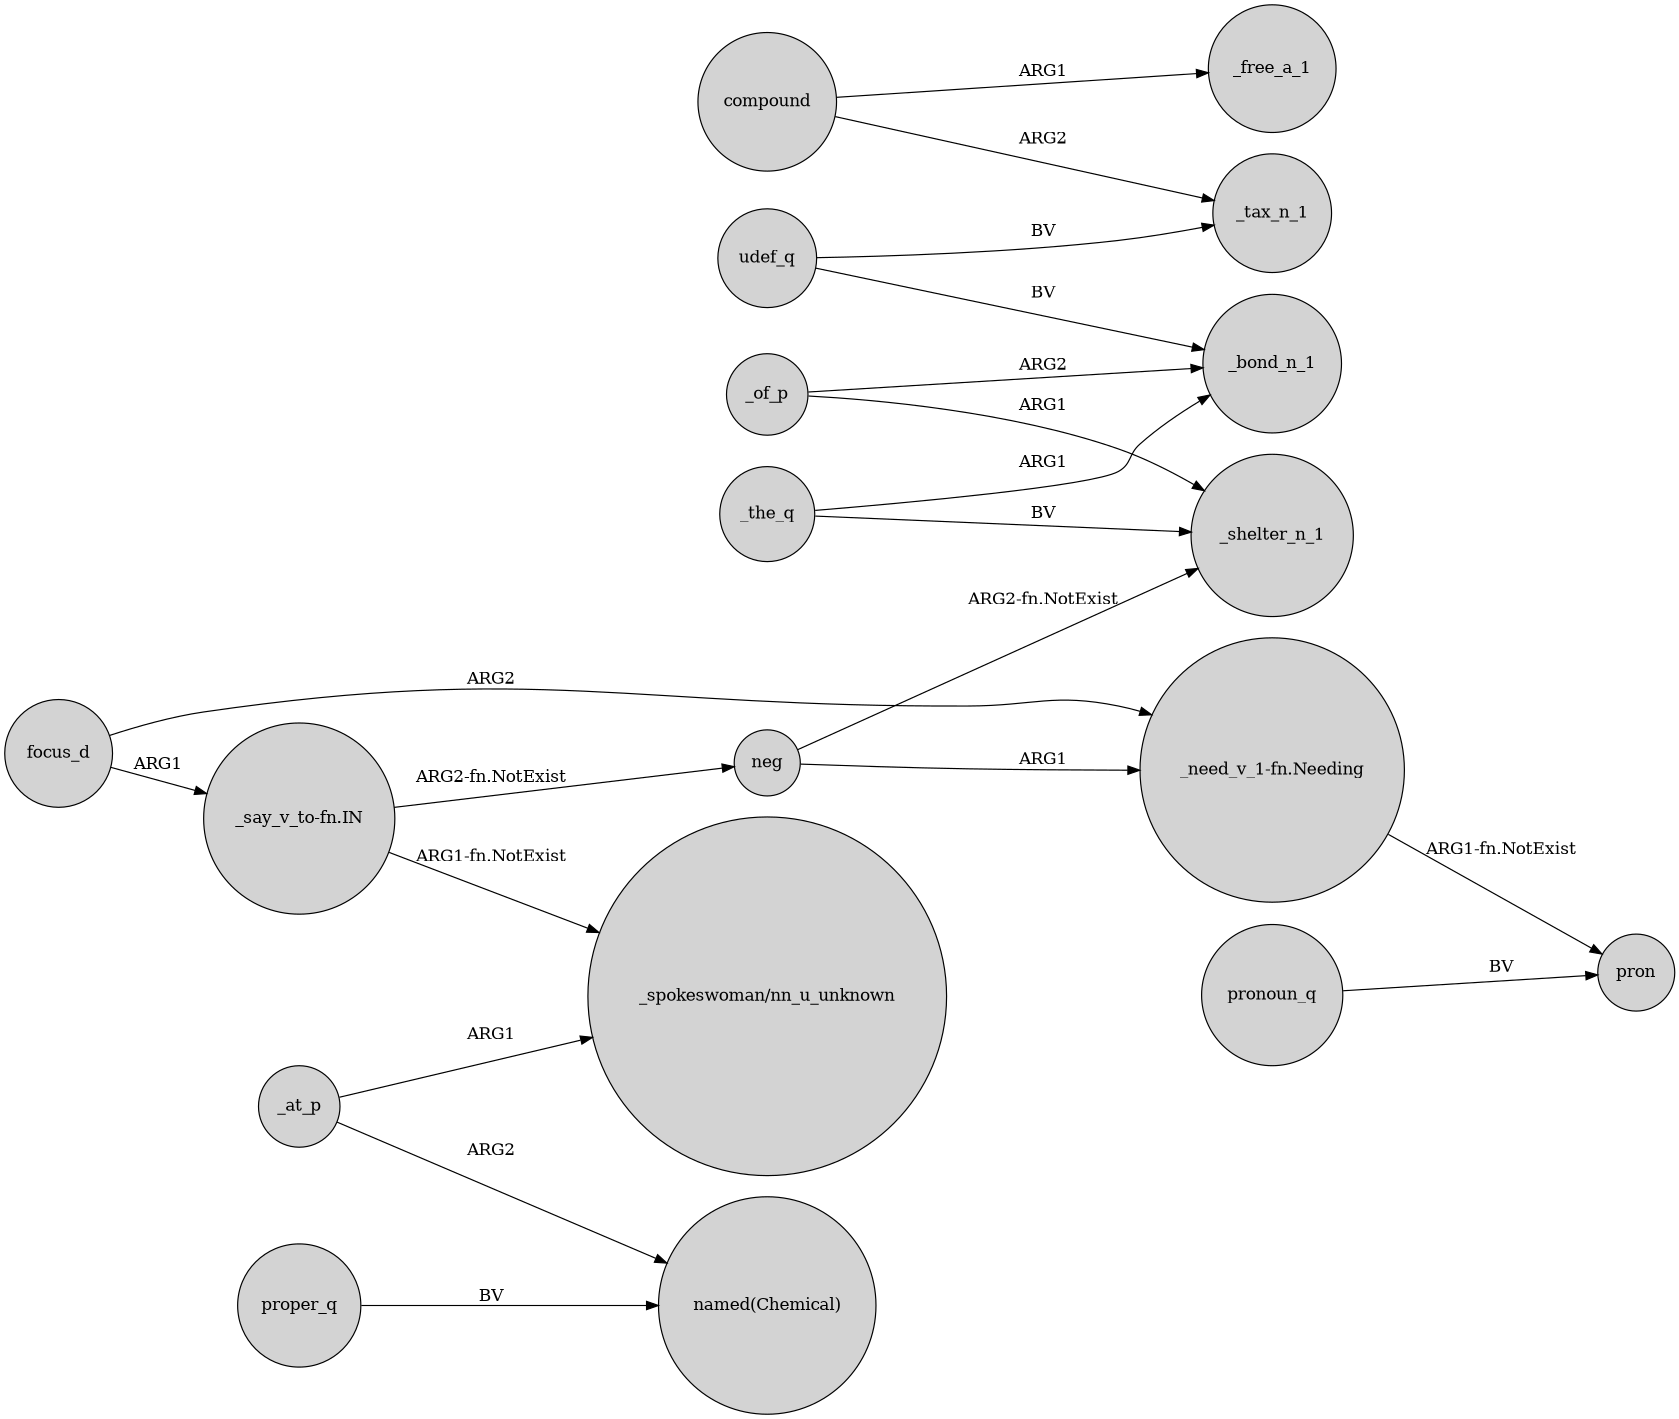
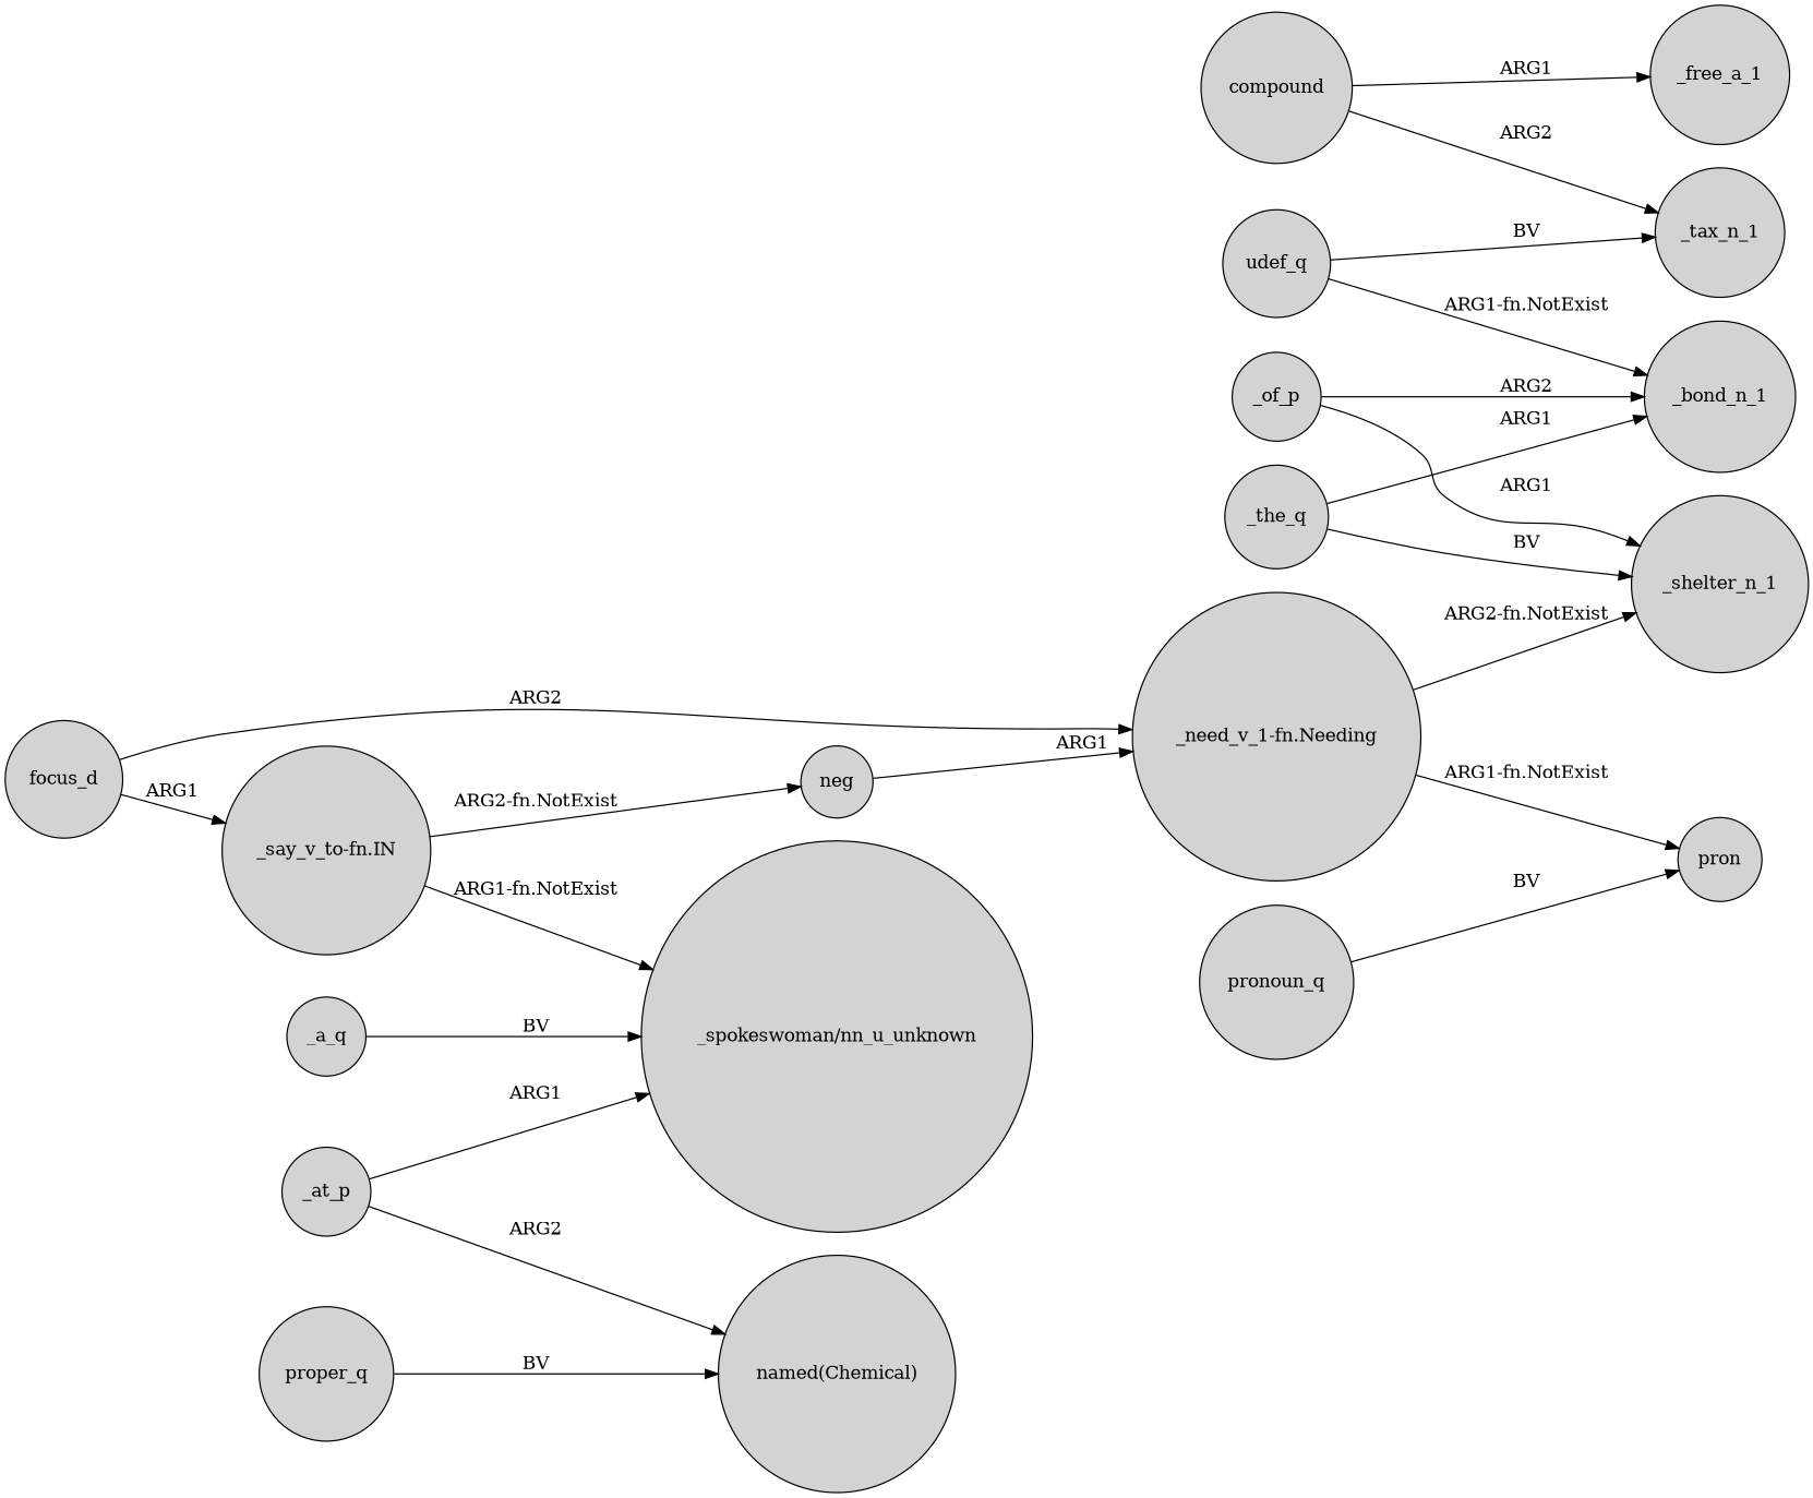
  digraph {
    rankdir=LR
    node [shape=circle style=filled]
    compound
    _free_a_1
    _tax_n_1
    _of_p
    _bond_n_1
    _shelter_n_1
    "_say_v_to-fn.IN"
    "_spokeswoman/nn_u_unknown"
    neg
    "_need_v_1-fn.Needing"
+   _a_q
    _the_q
    focus_d
    pron
    udef_q
    pronoun_q
    _at_p
    "named(Chemical)"
    proper_q
    compound -> _free_a_1 [label=ARG1]
    compound -> _tax_n_1 [label=ARG2]
    _of_p -> _bond_n_1 [label=ARG2]
    _of_p -> _shelter_n_1 [label=ARG1]
    "_say_v_to-fn.IN" -> "_spokeswoman/nn_u_unknown" [label="ARG1-fn.NotExist"]
    "_say_v_to-fn.IN" -> neg [label="ARG2-fn.NotExist"]
    neg -> "_need_v_1-fn.Needing" [label=ARG1]
-   neg -> _shelter_n_1 [label="ARG2-fn.NotExist"]
+   "_need_v_1-fn.Needing" -> _shelter_n_1 [label="ARG2-fn.NotExist"]
    "_need_v_1-fn.Needing" -> pron [label="ARG1-fn.NotExist"]
+   _a_q -> "_spokeswoman/nn_u_unknown" [label=BV]
    _the_q -> _bond_n_1 [label=ARG1]
    _the_q -> _shelter_n_1 [label=BV]
    focus_d -> "_say_v_to-fn.IN" [label=ARG1]
    focus_d -> "_need_v_1-fn.Needing" [label=ARG2]
    udef_q -> _tax_n_1 [label=BV]
-   udef_q -> _bond_n_1 [label=BV]
+   udef_q -> _bond_n_1 [label="ARG1-fn.NotExist"]
    pronoun_q -> pron [label=BV]
    _at_p -> "_spokeswoman/nn_u_unknown" [label=ARG1]
    _at_p -> "named(Chemical)" [label=ARG2]
    proper_q -> "named(Chemical)" [label=BV]
  }
